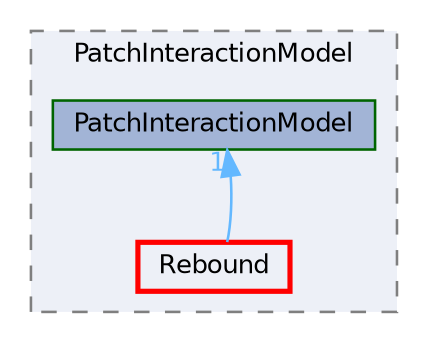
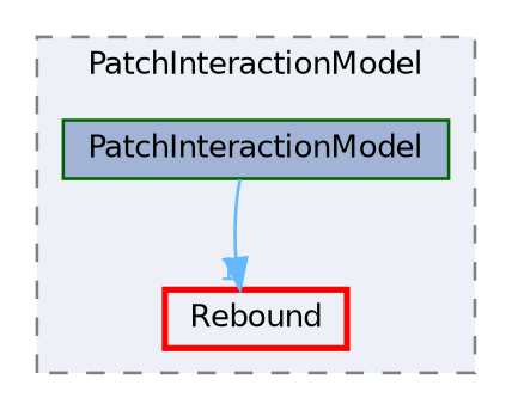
  digraph {
    compound=true
    node [fontname=Helvetica fontsize=10 shape=box]
    n1 [color=darkgreen fillcolor="#a2b4d6" height=0.2 label=PatchInteractionModel style=filled width=0.4]
    n2 [color=red fillcolor="#edf0f7" height=0.2 label=Rebound style="filled,bold" width=0.4]
    subgraph cluster_1 {
      bgcolor="#edf0f7"
      fontname=Helvetica
      fontsize=10
      label=PatchInteractionModel
      pencolor=grey50
      style="filled,dashed"
      n1
      n2
    }
-   n2 -> n1 [color=steelblue1 fontcolor=steelblue1 fontname=Helvetica fontsize=10 headlabel=1 labeldistance=1.5 labelfontname=Helvetica labelfontsize=10]
+   n1 -> n2 [color=steelblue1 fontcolor=steelblue1 fontname=Helvetica fontsize=10 headlabel=1 labeldistance=1.5 labelfontname=Helvetica labelfontsize=10]
  }
